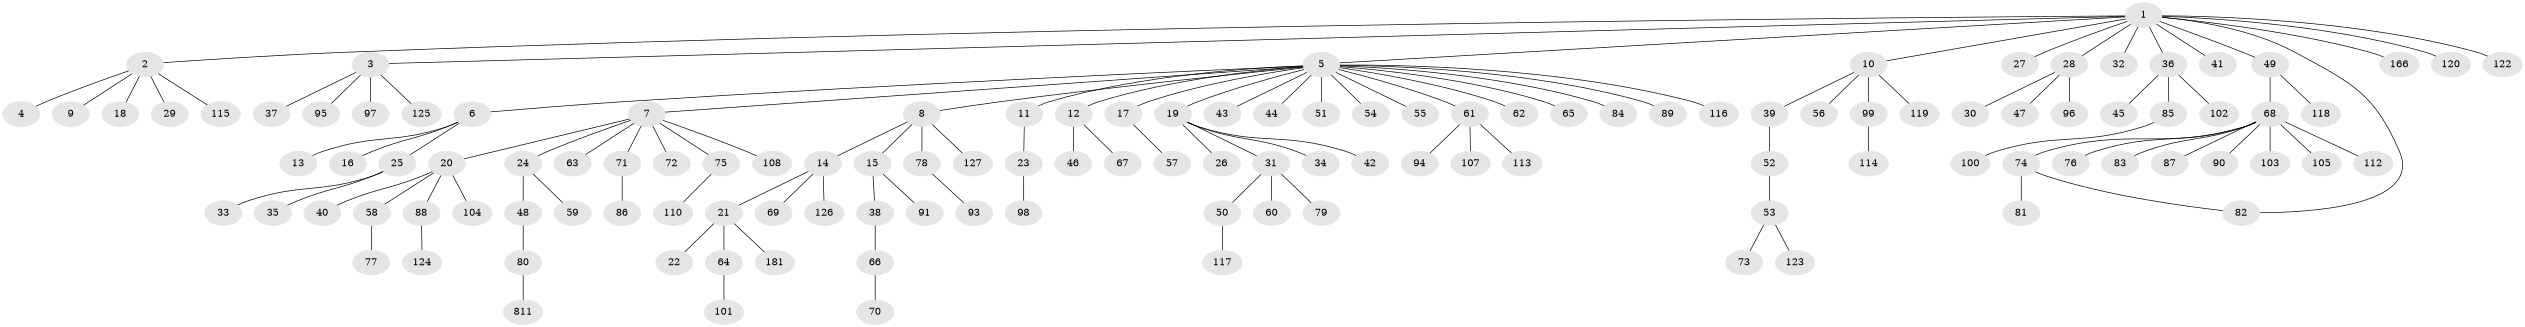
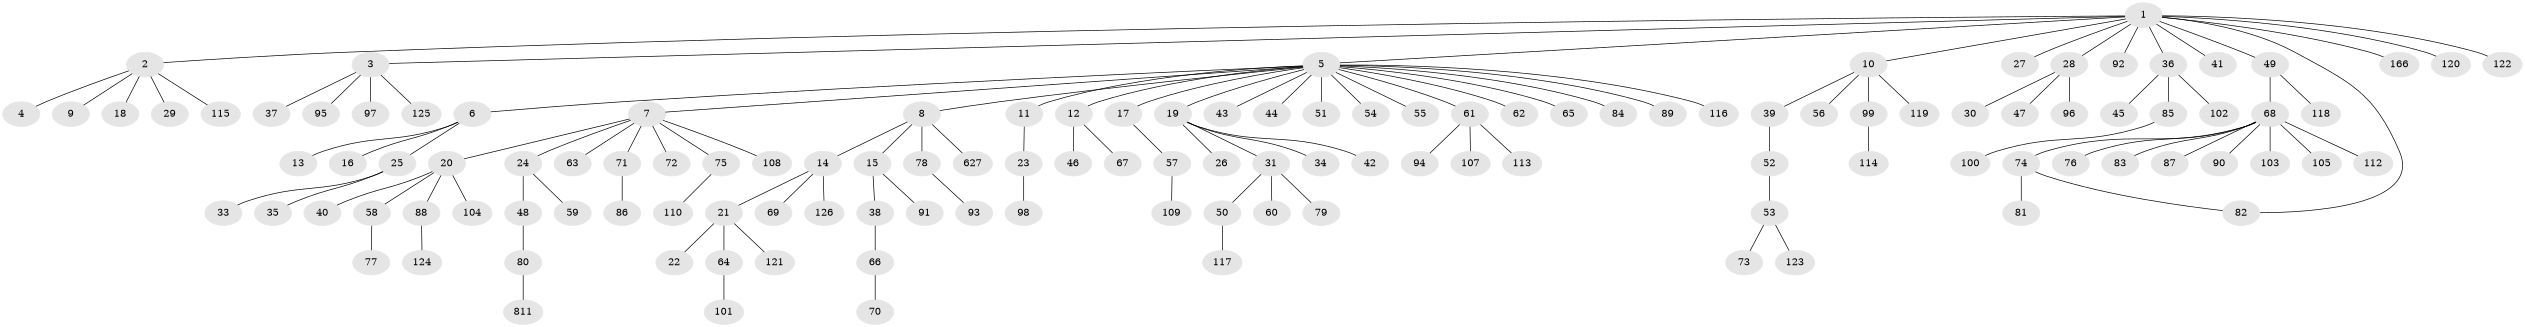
  graph {
    node [color=gray90 style=filled]
    1
    2
    3
    5
    10
    27
    28
-   32
+   32 [label=92]
    36
    41
    49
    82
    n13 [label=166]
    120
    122
    4
    9
    18
    29
    115
    37
    95
    97
    125
    6
    7
    8
    11
    12
    17
    19
    43
    44
    51
    54
    55
    61
    62
    65
    84
    89
    116
    39
    56
    99
    119
    30
    47
    96
    45
    85
    102
    68
    118
    13
    16
    25
    20
    24
    63
    71
    72
    75
    108
    14
    15
    78
-   127
+   127 [label=627]
    23
    46
    67
    57
    26
    31
    34
    42
    94
    107
    113
    33
    35
    40
    58
    88
    104
    48
    59
    86
    110
    21
    69
    126
    38
    91
    93
    52
    114
    98
    22
    64
-   121 [label=181]
+   121
    66
+   109
    50
    60
    79
    77
    124
    101
    80
    117
    100
    70
    53
    n115 [label=811]
    74
    76
    83
    87
    90
    103
    105
    112
    73
    123
    81
    1 -- 2
    1 -- 3
    1 -- 5
    1 -- 10
    1 -- 27
    1 -- 28
    1 -- 32
    1 -- 36
    1 -- 41
    1 -- 49
    1 -- 82
    1 -- n13
    1 -- 120
    1 -- 122
    2 -- 4
    2 -- 9
    2 -- 18
    2 -- 29
    2 -- 115
    3 -- 37
    3 -- 95
    3 -- 97
    3 -- 125
    5 -- 6
    5 -- 7
    5 -- 8
    5 -- 11
    5 -- 12
    5 -- 17
    5 -- 19
    5 -- 43
    5 -- 44
    5 -- 51
    5 -- 54
    5 -- 55
    5 -- 61
    5 -- 62
    5 -- 65
    5 -- 84
    5 -- 89
    5 -- 116
    10 -- 39
    10 -- 56
    10 -- 99
    10 -- 119
    28 -- 30
    28 -- 47
    28 -- 96
    36 -- 45
    36 -- 85
    36 -- 102
    49 -- 68
    49 -- 118
    6 -- 13
    6 -- 16
    6 -- 25
    7 -- 20
    7 -- 24
    7 -- 63
    7 -- 71
    7 -- 72
    7 -- 75
    7 -- 108
    8 -- 14
    8 -- 15
    8 -- 78
    8 -- 127
    11 -- 23
    12 -- 46
    12 -- 67
    17 -- 57
    19 -- 26
    19 -- 31
    19 -- 34
    19 -- 42
    61 -- 94
    61 -- 107
    61 -- 113
    39 -- 52
    99 -- 114
    85 -- 100
    68 -- 74
    68 -- 76
    68 -- 83
    68 -- 87
    68 -- 90
    68 -- 103
    68 -- 105
    68 -- 112
    25 -- 33
    25 -- 35
    20 -- 40
    20 -- 58
    20 -- 88
    20 -- 104
    24 -- 48
    24 -- 59
    71 -- 86
    75 -- 110
    14 -- 21
    14 -- 69
    14 -- 126
    15 -- 38
    15 -- 91
    78 -- 93
    23 -- 98
+   57 -- 109
    31 -- 50
    31 -- 60
    31 -- 79
    58 -- 77
    88 -- 124
    48 -- 80
    21 -- 22
    21 -- 64
    21 -- 121
    38 -- 66
    52 -- 53
    64 -- 101
    66 -- 70
    50 -- 117
    80 -- n115
    53 -- 73
    53 -- 123
    74 -- 82
    74 -- 81
  }
